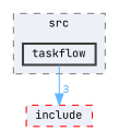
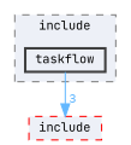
  digraph {
    compound=true
    fontname="JetBrains Mono"
    node [fillcolor="#edf0f7" fontname="JetBrains Mono" fontsize=10 shape=box]
    n1 [color=grey25 height=0.2 label=taskflow style="filled,bold" width=0.4]
    n2 [color=red height=0.2 label=include style="filled,dashed" width=0.4]
    subgraph cluster_1 {
      bgcolor="#edf0f7"
      fontsize=10
-     label=src
+     label=include
      pencolor=grey50
      style="filled,dashed"
      n1
    }
    n1 -> n2 [color=steelblue1 fontcolor=steelblue1 fontname="JetBrains Mono" fontsize=10 headlabel=3 labeldistance=1.5 labelfontname=Helvetica labelfontsize=10]
  }
